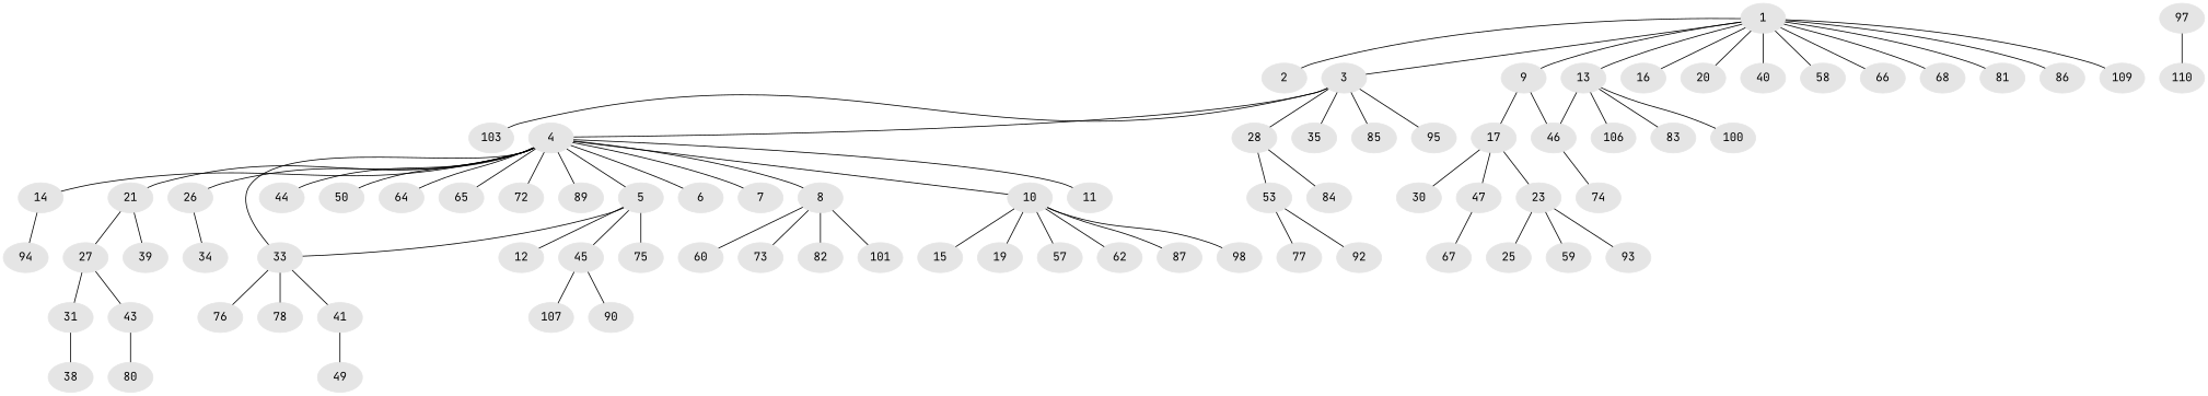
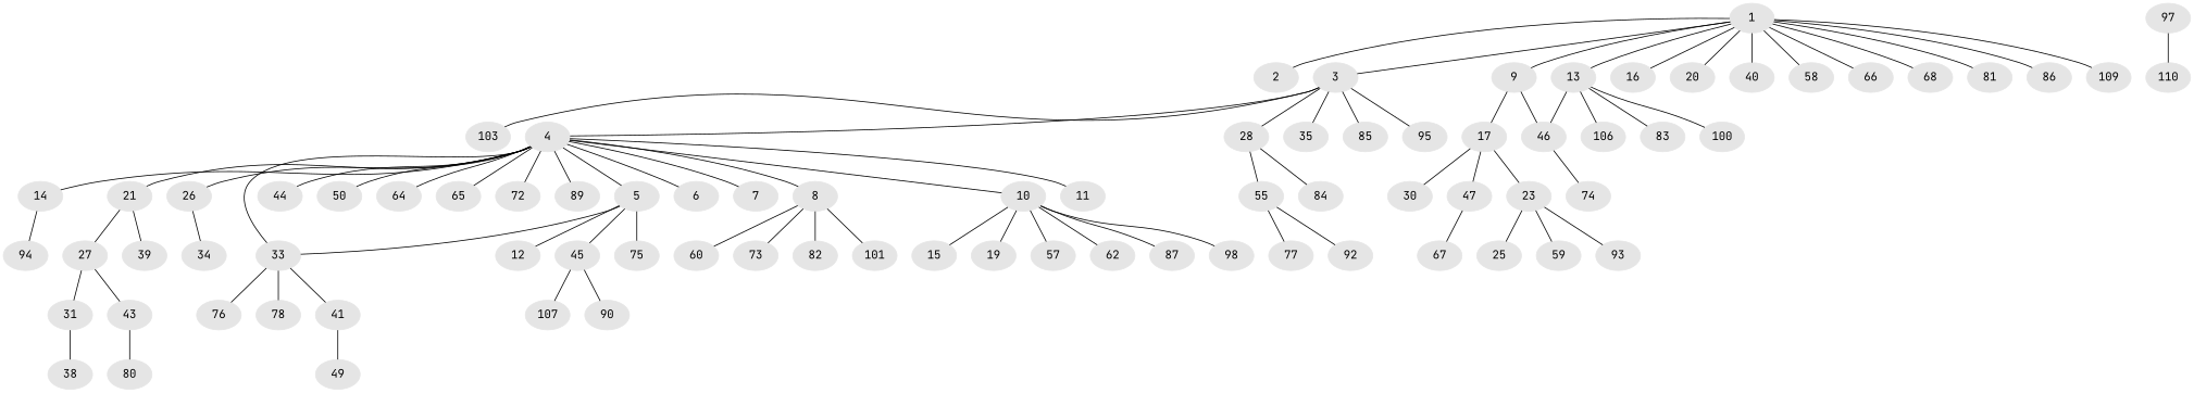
  graph {
    fontname="JetBrains Mono"
    node [color=gray90 fontname="JetBrains Mono" style=filled]
    edge [fontname="JetBrains Mono"]
    1 [super="+104"]
    2
    3 [super="+24"]
    9 [super="+71"]
    13 [super="+61"]
    16
    20 [super="+55"]
    40
    58
    66
    68
    81
    86
    109
    4 [super="+102"]
    28
    35
    85
    95
    103
    17 [super="+29"]
    46
    83
    100
    106
    5 [super="+37"]
    6
    7
    8 [super="+88"]
    10 [super="+22"]
    11
    14 [super="+51"]
    21 [super="+99"]
    26
    33 [super="+54"]
    44
    50
    64
    65
    72
    89
-   53 [super="+70"]
+   53 [super="+70" label=55]
    84
    12
    45 [super="+52"]
    75
    60 [super="+69"]
    73
    82
    101
    15
    19
    57 [super="+79"]
    62
    87
    98 [super="+105"]
    94
    27
    39
    34 [super="+36"]
    41 [super="+42"]
    76
    78
    90 [super="+96"]
    107
    23 [super="+48"]
    30 [super="+56"]
    47 [super="+63"]
    97
    110
    74
    25
    59
    93
    67
    31 [super="+32"]
    43 [super="+108"]
    38
    80 [super="+91"]
    77
    92
    49
    1 -- 2
    1 -- 3
    1 -- 9
    1 -- 13
    1 -- 16
    1 -- 20
    1 -- 40
    1 -- 58
    1 -- 66
    1 -- 68
    1 -- 81
    1 -- 86
    1 -- 109
    3 -- 4
    3 -- 28
    3 -- 35
    3 -- 85
    3 -- 95
    3 -- 103
    9 -- 17
    9 -- 46
    13 -- 46
    13 -- 83
    13 -- 100
    13 -- 106
    4 -- 5
    4 -- 6
    4 -- 7
    4 -- 8
    4 -- 10
    4 -- 11
    4 -- 14
    4 -- 21
    4 -- 26
    4 -- 33
    4 -- 44
    4 -- 50
    4 -- 64
    4 -- 65
    4 -- 72
    4 -- 89
    28 -- 53
    28 -- 84
    17 -- 23
    17 -- 30
    17 -- 47
    46 -- 74
    5 -- 33
    5 -- 12
    5 -- 45
    5 -- 75
    8 -- 60
    8 -- 73
    8 -- 82
    8 -- 101
    10 -- 15
    10 -- 19
    10 -- 57
    10 -- 62
    10 -- 87
    10 -- 98
    14 -- 94
    21 -- 27
    21 -- 39
    26 -- 34
    33 -- 41
    33 -- 76
    33 -- 78
    53 -- 77
    53 -- 92
    45 -- 90
    45 -- 107
    27 -- 31
    27 -- 43
    41 -- 49
    23 -- 25
    23 -- 59
    23 -- 93
    47 -- 67
    97 -- 110
    31 -- 38
    43 -- 80
  }
